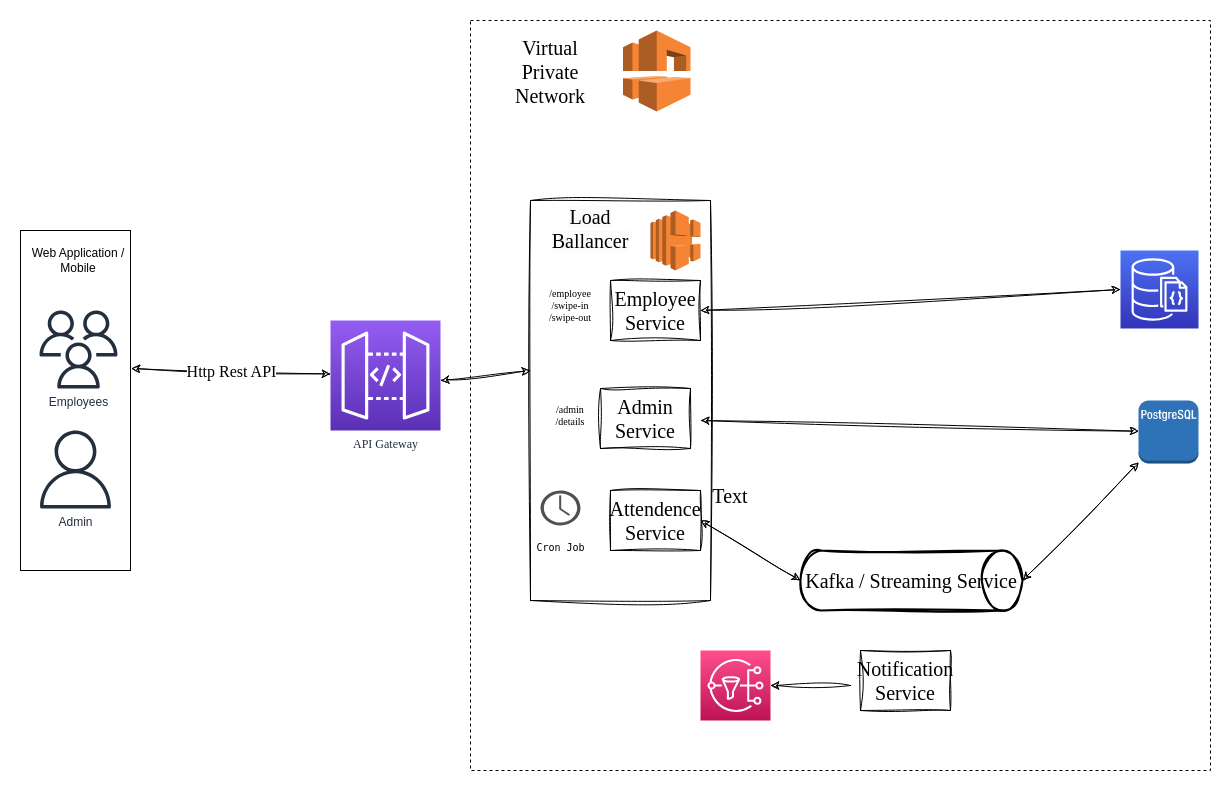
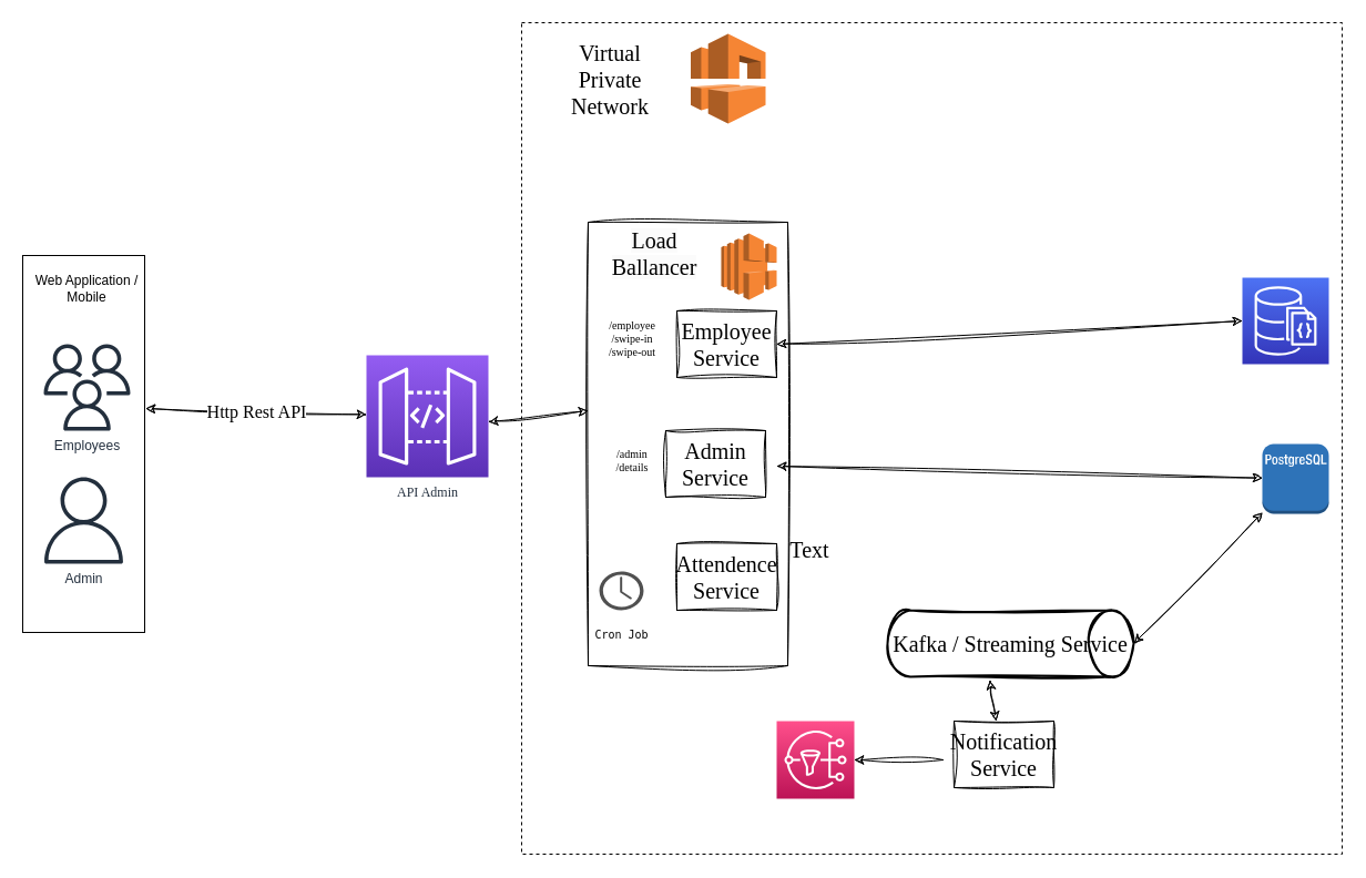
  <mxCell id="0" />
  <mxCell id="1" parent="0" />
  <mxCell id="2" value="" style="rounded=0;whiteSpace=wrap;html=1;hachureGap=4;fontFamily=Architects Daughter;fontSource=https%3A%2F%2Ffonts.googleapis.com%2Fcss%3Ffamily%3DArchitects%2BDaughter;fontSize=20;strokeColor=default;glass=0;shadow=0;fillColor=default;dashed=1;" vertex="1" parent="1"><mxGeometry x="470" y="20" width="740" height="750" as="geometry" /></mxCell>
  <mxCell id="3" value="" style="rounded=0;whiteSpace=wrap;html=1;" vertex="1" parent="1"><mxGeometry x="20" y="230" width="110" height="340" as="geometry" /></mxCell>
  <mxCell id="4" value="Employees" style="sketch=0;outlineConnect=0;fontColor=#232F3E;gradientColor=none;fillColor=#232F3D;strokeColor=none;dashed=0;verticalLabelPosition=bottom;verticalAlign=top;align=center;html=1;fontSize=12;fontStyle=0;aspect=fixed;pointerEvents=1;shape=mxgraph.aws4.users;" vertex="1" parent="1"><mxGeometry x="39" y="310" width="78" height="78" as="geometry" /></mxCell>
  <mxCell id="5" value="Admin" style="sketch=0;outlineConnect=0;fontColor=#232F3E;gradientColor=none;fillColor=#232F3D;strokeColor=none;dashed=0;verticalLabelPosition=bottom;verticalAlign=top;align=center;html=1;fontSize=12;fontStyle=0;aspect=fixed;pointerEvents=1;shape=mxgraph.aws4.user;" vertex="1" parent="1"><mxGeometry x="36" y="430" width="78" height="78" as="geometry" /></mxCell>
  <mxCell id="6" value="Web Application / Mobile" style="text;html=1;strokeColor=none;fillColor=none;align=center;verticalAlign=middle;whiteSpace=wrap;rounded=0;" vertex="1" parent="1"><mxGeometry x="28" y="230" width="100" height="60" as="geometry" /></mxCell>
- <mxCell id="7" value="API Gateway" style="sketch=0;points=[[0,0,0],[0.25,0,0],[0.5,0,0],[0.75,0,0],[1,0,0],[0,1,0],[0.25,1,0],[0.5,1,0],[0.75,1,0],[1,1,0],[0,0.25,0],[0,0.5,0],[0,0.75,0],[1,0.25,0],[1,0.5,0],[1,0.75,0]];outlineConnect=0;fontColor=#232F3E;gradientColor=#945DF2;gradientDirection=north;fillColor=#5A30B5;strokeColor=#ffffff;dashed=0;verticalLabelPosition=bottom;verticalAlign=top;align=center;html=1;fontSize=12;fontStyle=0;aspect=fixed;shape=mxgraph.aws4.resourceIcon;resIcon=mxgraph.aws4.api_gateway;rounded=1;hachureGap=4;jiggle=2;curveFitting=1;fontFamily=Architects Daughter;fontSource=https%3A%2F%2Ffonts.googleapis.com%2Fcss%3Ffamily%3DArchitects%2BDaughter;" vertex="1" parent="1"><mxGeometry x="330" y="320" width="110" height="110" as="geometry" /></mxCell>
+ <mxCell id="7" value="API Admin" style="sketch=0;points=[[0,0,0],[0.25,0,0],[0.5,0,0],[0.75,0,0],[1,0,0],[0,1,0],[0.25,1,0],[0.5,1,0],[0.75,1,0],[1,1,0],[0,0.25,0],[0,0.5,0],[0,0.75,0],[1,0.25,0],[1,0.5,0],[1,0.75,0]];outlineConnect=0;fontColor=#232F3E;gradientColor=#945DF2;gradientDirection=north;fillColor=#5A30B5;strokeColor=#ffffff;dashed=0;verticalLabelPosition=bottom;verticalAlign=top;align=center;html=1;fontSize=12;fontStyle=0;aspect=fixed;shape=mxgraph.aws4.resourceIcon;resIcon=mxgraph.aws4.api_gateway;rounded=1;hachureGap=4;jiggle=2;curveFitting=1;fontFamily=Architects Daughter;fontSource=https%3A%2F%2Ffonts.googleapis.com%2Fcss%3Ffamily%3DArchitects%2BDaughter;" vertex="1" parent="1"><mxGeometry x="330" y="320" width="110" height="110" as="geometry" /></mxCell>
  <mxCell id="8" value="Http Rest API" style="endArrow=classic;startArrow=classic;html=1;rounded=1;sketch=1;hachureGap=4;jiggle=2;curveFitting=1;fontFamily=Architects Daughter;fontSource=https%3A%2F%2Ffonts.googleapis.com%2Fcss%3Ffamily%3DArchitects%2BDaughter;fontSize=16;exitX=1.007;exitY=0.406;exitDx=0;exitDy=0;exitPerimeter=0;" edge="1" parent="1" source="3" target="7"><mxGeometry width="50" height="50" relative="1" as="geometry"><mxPoint x="240" y="520" as="sourcePoint" /><mxPoint x="290" y="470" as="targetPoint" /></mxGeometry></mxCell>
  <mxCell id="9" value="" style="rounded=0;whiteSpace=wrap;html=1;sketch=1;hachureGap=4;jiggle=2;curveFitting=1;fontFamily=Architects Daughter;fontSource=https%3A%2F%2Ffonts.googleapis.com%2Fcss%3Ffamily%3DArchitects%2BDaughter;fontSize=20;align=left;" vertex="1" parent="1"><mxGeometry x="530" y="200" width="180" height="400" as="geometry" /></mxCell>
  <mxCell id="10" value="&#10;&lt;span style=&quot;color: rgb(0, 0, 0); font-family: &amp;quot;Architects Daughter&amp;quot;; font-size: 20px; font-style: normal; font-variant-ligatures: normal; font-variant-caps: normal; font-weight: 400; letter-spacing: normal; orphans: 2; text-align: center; text-indent: 0px; text-transform: none; widows: 2; word-spacing: 0px; -webkit-text-stroke-width: 0px; background-color: rgb(251, 251, 251); text-decoration-thickness: initial; text-decoration-style: initial; text-decoration-color: initial; float: none; display: inline !important;&quot;&gt;Load Ballancer&lt;/span&gt;&#10;&#10;" style="text;html=1;strokeColor=none;fillColor=none;align=center;verticalAlign=middle;whiteSpace=wrap;rounded=0;fontSize=20;fontFamily=Architects Daughter;" vertex="1" parent="1"><mxGeometry x="565" y="230" width="50" height="20" as="geometry" /></mxCell>
  <mxCell id="11" value="" style="endArrow=classic;startArrow=classic;html=1;rounded=1;sketch=1;hachureGap=4;jiggle=2;curveFitting=1;fontFamily=Architects Daughter;fontSource=https%3A%2F%2Ffonts.googleapis.com%2Fcss%3Ffamily%3DArchitects%2BDaughter;fontSize=16;entryX=0;entryY=0.425;entryDx=0;entryDy=0;entryPerimeter=0;" edge="1" parent="1" target="9"><mxGeometry width="50" height="50" relative="1" as="geometry"><mxPoint x="440" y="380" as="sourcePoint" /><mxPoint x="490" y="330" as="targetPoint" /></mxGeometry></mxCell>
  <mxCell id="12" value="" style="outlineConnect=0;dashed=0;verticalLabelPosition=bottom;verticalAlign=top;align=center;html=1;shape=mxgraph.aws3.elastic_load_balancing;fillColor=#F58534;gradientColor=none;rounded=1;hachureGap=4;fontFamily=Architects Daughter;fontSource=https%3A%2F%2Ffonts.googleapis.com%2Fcss%3Ffamily%3DArchitects%2BDaughter;fontSize=20;shadow=0;" vertex="1" parent="1"><mxGeometry x="650" y="210" width="50" height="60" as="geometry" /></mxCell>
  <mxCell id="13" value="Employee Service" style="rounded=0;whiteSpace=wrap;html=1;sketch=1;hachureGap=4;jiggle=2;curveFitting=1;fontFamily=Architects Daughter;fontSource=https%3A%2F%2Ffonts.googleapis.com%2Fcss%3Ffamily%3DArchitects%2BDaughter;fontSize=20;" vertex="1" parent="1"><mxGeometry x="610" y="280" width="90" height="60" as="geometry" /></mxCell>
  <mxCell id="14" value="Attendence&lt;br&gt;Service" style="rounded=0;whiteSpace=wrap;html=1;sketch=1;hachureGap=4;jiggle=2;curveFitting=1;fontFamily=Architects Daughter;fontSource=https%3A%2F%2Ffonts.googleapis.com%2Fcss%3Ffamily%3DArchitects%2BDaughter;fontSize=20;" vertex="1" parent="1"><mxGeometry x="610" y="490" width="90" height="60" as="geometry" /></mxCell>
  <mxCell id="15" value="Admin Service" style="rounded=0;whiteSpace=wrap;html=1;sketch=1;hachureGap=4;jiggle=2;curveFitting=1;fontFamily=Architects Daughter;fontSource=https%3A%2F%2Ffonts.googleapis.com%2Fcss%3Ffamily%3DArchitects%2BDaughter;fontSize=20;" vertex="1" parent="1"><mxGeometry x="600" y="388" width="90" height="60" as="geometry" /></mxCell>
  <mxCell id="16" value="Notification Service" style="rounded=0;whiteSpace=wrap;html=1;sketch=1;hachureGap=4;jiggle=2;curveFitting=1;fontFamily=Architects Daughter;fontSource=https%3A%2F%2Ffonts.googleapis.com%2Fcss%3Ffamily%3DArchitects%2BDaughter;fontSize=20;" vertex="1" parent="1"><mxGeometry x="860" y="650" width="90" height="60" as="geometry" /></mxCell>
  <mxCell id="17" value="" style="outlineConnect=0;dashed=0;verticalLabelPosition=bottom;verticalAlign=top;align=center;html=1;shape=mxgraph.aws3.vpc;fillColor=#F58534;gradientColor=none;rounded=1;hachureGap=4;fontFamily=Architects Daughter;fontSource=https%3A%2F%2Ffonts.googleapis.com%2Fcss%3Ffamily%3DArchitects%2BDaughter;fontSize=20;" vertex="1" parent="1"><mxGeometry x="622.5" y="30" width="67.5" height="81" as="geometry" /></mxCell>
  <mxCell id="18" value="Virtual Private Network" style="text;html=1;strokeColor=none;fillColor=none;align=center;verticalAlign=middle;whiteSpace=wrap;rounded=0;fontSize=20;fontFamily=Architects Daughter;" vertex="1" parent="1"><mxGeometry x="520" y="55.5" width="60" height="30" as="geometry" /></mxCell>
  <mxCell id="19" value="" style="outlineConnect=0;dashed=0;verticalLabelPosition=bottom;verticalAlign=top;align=center;html=1;shape=mxgraph.aws3.postgre_sql_instance;fillColor=#2E73B8;gradientColor=none;rounded=1;hachureGap=4;fontFamily=Architects Daughter;fontSource=https%3A%2F%2Ffonts.googleapis.com%2Fcss%3Ffamily%3DArchitects%2BDaughter;fontSize=20;" vertex="1" parent="1"><mxGeometry x="1138" y="400" width="60" height="63" as="geometry" /></mxCell>
  <mxCell id="20" value="" style="sketch=0;points=[[0,0,0],[0.25,0,0],[0.5,0,0],[0.75,0,0],[1,0,0],[0,1,0],[0.25,1,0],[0.5,1,0],[0.75,1,0],[1,1,0],[0,0.25,0],[0,0.5,0],[0,0.75,0],[1,0.25,0],[1,0.5,0],[1,0.75,0]];outlineConnect=0;fontColor=#232F3E;gradientColor=#4D72F3;gradientDirection=north;fillColor=#3334B9;strokeColor=#ffffff;dashed=0;verticalLabelPosition=bottom;verticalAlign=top;align=center;html=1;fontSize=12;fontStyle=0;aspect=fixed;shape=mxgraph.aws4.resourceIcon;resIcon=mxgraph.aws4.documentdb_with_mongodb_compatibility;rounded=1;hachureGap=4;jiggle=2;curveFitting=1;fontFamily=Architects Daughter;fontSource=https%3A%2F%2Ffonts.googleapis.com%2Fcss%3Ffamily%3DArchitects%2BDaughter;" vertex="1" parent="1"><mxGeometry x="1120" y="250" width="78" height="78" as="geometry" /></mxCell>
  <mxCell id="21" value="Kafka / Streaming Service" style="strokeWidth=2;html=1;shape=mxgraph.flowchart.direct_data;whiteSpace=wrap;rounded=1;sketch=1;hachureGap=4;jiggle=2;curveFitting=1;fontFamily=Architects Daughter;fontSource=https%3A%2F%2Ffonts.googleapis.com%2Fcss%3Ffamily%3DArchitects%2BDaughter;fontSize=20;" vertex="1" parent="1"><mxGeometry x="800" y="550" width="222" height="60" as="geometry" /></mxCell>
  <mxCell id="22" value="" style="endArrow=classic;startArrow=classic;html=1;rounded=1;sketch=1;hachureGap=4;jiggle=2;curveFitting=1;fontFamily=Architects Daughter;fontSource=https%3A%2F%2Ffonts.googleapis.com%2Fcss%3Ffamily%3DArchitects%2BDaughter;fontSize=16;entryX=0;entryY=0.5;entryDx=0;entryDy=0;entryPerimeter=0;exitX=1;exitY=0.5;exitDx=0;exitDy=0;" edge="1" parent="1" source="13" target="20"><mxGeometry width="50" height="50" relative="1" as="geometry"><mxPoint x="750" y="239.5" as="sourcePoint" /><mxPoint x="835" y="239.5" as="targetPoint" /></mxGeometry></mxCell>
- <mxCell id="23" value="" style="endArrow=classic;startArrow=classic;html=1;rounded=1;sketch=1;hachureGap=4;jiggle=2;curveFitting=1;fontFamily=Architects Daughter;fontSource=https%3A%2F%2Ffonts.googleapis.com%2Fcss%3Ffamily%3DArchitects%2BDaughter;fontSize=16;exitX=0;exitY=0.5;exitDx=0;exitDy=0;exitPerimeter=0;entryX=1;entryY=0.5;entryDx=0;entryDy=0;" edge="1" parent="1" source="21" target="14"><mxGeometry width="50" height="50" relative="1" as="geometry"><mxPoint x="670" y="409" as="sourcePoint" /><mxPoint x="850" y="260" as="targetPoint" /></mxGeometry></mxCell>
  <mxCell id="24" value="" style="endArrow=classic;startArrow=classic;html=1;rounded=1;sketch=1;hachureGap=4;jiggle=2;curveFitting=1;fontFamily=Architects Daughter;fontSource=https%3A%2F%2Ffonts.googleapis.com%2Fcss%3Ffamily%3DArchitects%2BDaughter;fontSize=16;entryX=1;entryY=0.5;entryDx=0;entryDy=0;entryPerimeter=0;" edge="1" parent="1" source="19" target="21"><mxGeometry width="50" height="50" relative="1" as="geometry"><mxPoint x="1172" y="388" as="sourcePoint" /><mxPoint x="1032" y="398" as="targetPoint" /></mxGeometry></mxCell>
  <mxCell id="25" value="" style="endArrow=classic;startArrow=classic;html=1;rounded=1;sketch=1;hachureGap=4;jiggle=2;curveFitting=1;fontFamily=Architects Daughter;fontSource=https%3A%2F%2Ffonts.googleapis.com%2Fcss%3Ffamily%3DArchitects%2BDaughter;fontSize=16;" edge="1" parent="1" target="19"><mxGeometry width="50" height="50" relative="1" as="geometry"><mxPoint x="700" y="420" as="sourcePoint" /><mxPoint x="1110" y="389.5" as="targetPoint" /></mxGeometry></mxCell>
+ <mxCell id="26" value="" style="endArrow=classic;startArrow=classic;html=1;rounded=1;sketch=1;hachureGap=4;jiggle=2;curveFitting=1;fontFamily=Architects Daughter;fontSource=https%3A%2F%2Ffonts.googleapis.com%2Fcss%3Ffamily%3DArchitects%2BDaughter;fontSize=16;exitX=0.416;exitY=1.05;exitDx=0;exitDy=0;exitPerimeter=0;entryX=0.422;entryY=-0.003;entryDx=0;entryDy=0;entryPerimeter=0;" edge="1" parent="1" source="21" target="16"><mxGeometry width="50" height="50" relative="1" as="geometry"><mxPoint x="790" y="680" as="sourcePoint" /><mxPoint x="660" y="680" as="targetPoint" /></mxGeometry></mxCell>
  <mxCell id="27" style="edgeStyle=none;rounded=1;sketch=1;hachureGap=4;jiggle=2;curveFitting=1;orthogonalLoop=1;jettySize=auto;html=1;fontFamily=Architects Daughter;fontSource=https%3A%2F%2Ffonts.googleapis.com%2Fcss%3Ffamily%3DArchitects%2BDaughter;fontSize=16;entryX=1;entryY=0.5;entryDx=0;entryDy=0;entryPerimeter=0;" edge="1" parent="1" target="28"><mxGeometry relative="1" as="geometry"><mxPoint x="850" y="685" as="sourcePoint" /></mxGeometry></mxCell>
  <mxCell id="28" value="" style="sketch=0;points=[[0,0,0],[0.25,0,0],[0.5,0,0],[0.75,0,0],[1,0,0],[0,1,0],[0.25,1,0],[0.5,1,0],[0.75,1,0],[1,1,0],[0,0.25,0],[0,0.5,0],[0,0.75,0],[1,0.25,0],[1,0.5,0],[1,0.75,0]];outlineConnect=0;fontColor=#232F3E;gradientColor=#FF4F8B;gradientDirection=north;fillColor=#BC1356;strokeColor=#ffffff;dashed=0;verticalLabelPosition=bottom;verticalAlign=top;align=center;html=1;fontSize=12;fontStyle=0;aspect=fixed;shape=mxgraph.aws4.resourceIcon;resIcon=mxgraph.aws4.sns;rounded=1;hachureGap=4;jiggle=2;curveFitting=1;fontFamily=Architects Daughter;fontSource=https%3A%2F%2Ffonts.googleapis.com%2Fcss%3Ffamily%3DArchitects%2BDaughter;" vertex="1" parent="1"><mxGeometry x="700" y="650" width="70" height="70" as="geometry" /></mxCell>
- <mxCell id="29" value="&lt;pre style=&quot;font-size: 10px;&quot;&gt;Cron Job&lt;/pre&gt;" style="sketch=0;pointerEvents=1;shadow=0;dashed=0;html=1;strokeColor=none;fillColor=#505050;labelPosition=center;verticalLabelPosition=bottom;verticalAlign=top;outlineConnect=0;align=center;shape=mxgraph.office.concepts.clock;rounded=1;hachureGap=4;jiggle=2;curveFitting=1;fontFamily=Architects Daughter;fontSource=https%3A%2F%2Ffonts.googleapis.com%2Fcss%3Ffamily%3DArchitects%2BDaughter;fontSize=20;" vertex="1" parent="1"><mxGeometry x="540" y="490" width="40" height="35" as="geometry" /></mxCell>
+ <mxCell id="29" value="&lt;pre style=&quot;font-size: 10px;&quot;&gt;Cron Job&lt;/pre&gt;" style="sketch=0;pointerEvents=1;shadow=0;dashed=0;html=1;strokeColor=none;fillColor=#505050;labelPosition=center;verticalLabelPosition=bottom;verticalAlign=top;outlineConnect=0;align=center;shape=mxgraph.office.concepts.clock;rounded=1;hachureGap=4;jiggle=2;curveFitting=1;fontFamily=Architects Daughter;fontSource=https%3A%2F%2Ffonts.googleapis.com%2Fcss%3Ffamily%3DArchitects%2BDaughter;fontSize=20;" vertex="1" parent="1"><mxGeometry x="540" y="515" width="40" height="35" as="geometry" /></mxCell>
  <mxCell id="30" value="Text" style="text;html=1;strokeColor=none;fillColor=none;align=center;verticalAlign=middle;whiteSpace=wrap;rounded=0;fontSize=20;fontFamily=Architects Daughter;" vertex="1" parent="1"><mxGeometry x="700" y="480" width="60" height="30" as="geometry" /></mxCell>
  <mxCell id="31" value="/employee&lt;br&gt;/swipe-in&lt;br&gt;/swipe-out" style="text;html=1;strokeColor=none;fillColor=none;align=center;verticalAlign=middle;whiteSpace=wrap;rounded=0;fontSize=10;fontFamily=Architects Daughter;" vertex="1" parent="1"><mxGeometry x="540" y="290" width="60" height="30" as="geometry" /></mxCell>
  <mxCell id="32" value="/admin&lt;br&gt;/details" style="text;html=1;strokeColor=none;fillColor=none;align=center;verticalAlign=middle;whiteSpace=wrap;rounded=0;fontSize=10;fontFamily=Architects Daughter;" vertex="1" parent="1"><mxGeometry x="540" y="400" width="60" height="30" as="geometry" /></mxCell>
  <mxCell id="33" style="edgeStyle=none;rounded=1;sketch=1;hachureGap=4;jiggle=2;curveFitting=1;orthogonalLoop=1;jettySize=auto;html=1;exitX=0.5;exitY=0;exitDx=0;exitDy=0;fontFamily=Architects Daughter;fontSource=https%3A%2F%2Ffonts.googleapis.com%2Fcss%3Ffamily%3DArchitects%2BDaughter;fontSize=16;" edge="1" parent="1" source="2" target="2"><mxGeometry relative="1" as="geometry" /></mxCell>
